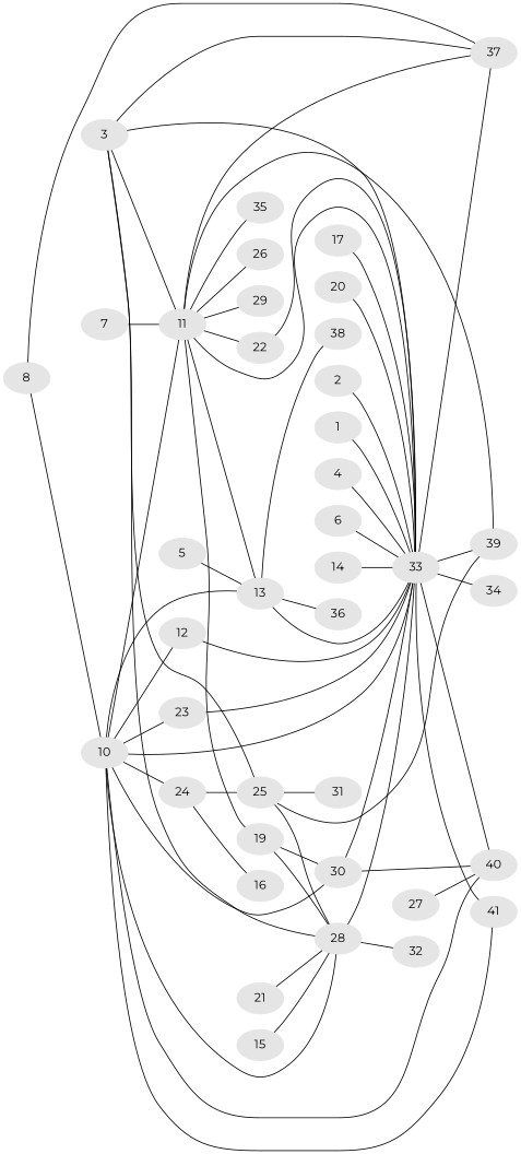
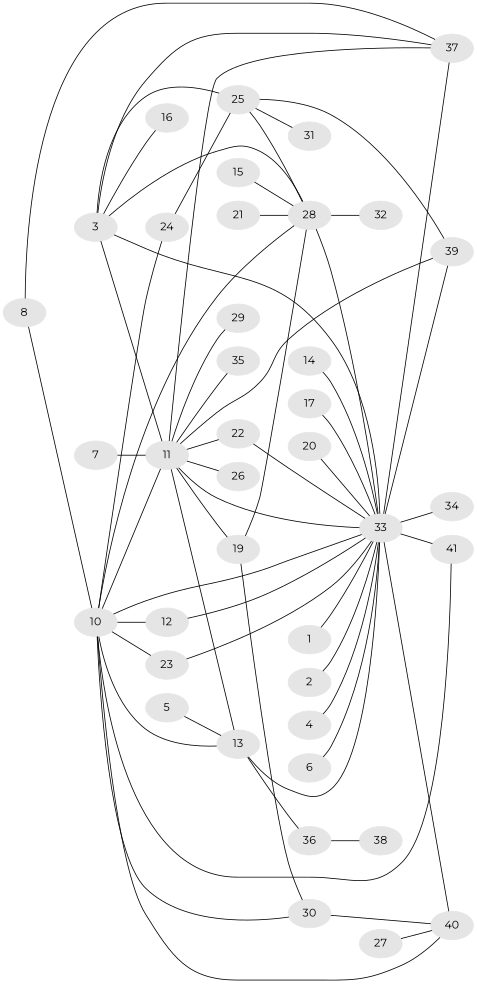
  graph {
    fontname=Montserrat
    rankdir=LR
    node [color=gray90 fontname=Montserrat style=filled]
    edge [fontname=Montserrat weight=1.0]
    1
    33
    37
    40
    41
    39
    34
    2
    3
    11
    16
    25
    28
    13
    19
    22
    26
    29
    35
    31
    32
    4
    5
    36
    38
    6
    7
    8
    10
    12
    23
    24
    30
    14
    15
    17
    20
    21
    27
    1 -- 33
    33 -- 37
    33 -- 40
    33 -- 41 [weight=2.0]
    33 -- 39
    33 -- 34
    2 -- 33
    3 -- 33 [weight=3.0]
    3 -- 37
    3 -- 11
-   24 -- 16
+   3 -- 16
    3 -- 25
    3 -- 28
    11 -- 33
    11 -- 37
    11 -- 39
    11 -- 13 [weight=2.0]
    11 -- 19
    11 -- 22
    11 -- 26
    11 -- 29
    11 -- 35
    25 -- 39
    25 -- 28
    25 -- 31
    28 -- 33 [weight=2.0]
    28 -- 32
    13 -- 33 [weight=2.0]
    13 -- 36
-   13 -- 38
+   36 -- 38
    19 -- 28
    19 -- 30
    22 -- 33
    4 -- 33
    5 -- 13
    6 -- 33
    7 -- 11
    8 -- 37
    8 -- 10
    10 -- 33 [weight=2.0]
    10 -- 40
    10 -- 41
    10 -- 11
    10 -- 28 [weight=2.0]
    10 -- 13 [weight=3.0]
    10 -- 12
    10 -- 23
    10 -- 24
    10 -- 30
    12 -- 33
    23 -- 33
    24 -- 25
-   30 -- 33
    30 -- 40
    14 -- 33
    15 -- 28
    17 -- 33
    20 -- 33
    21 -- 28
    27 -- 40
  }
